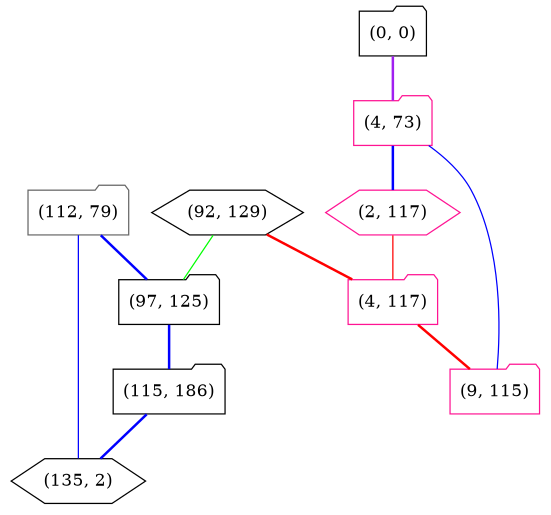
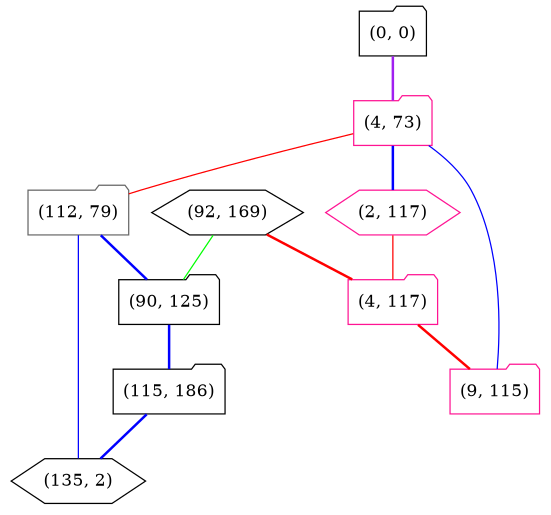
  graph {
    node [color=black shape=folder]
    edge [color=blue style=bold weight=3]
    "(4, 73)" [color=deeppink]
    "(0, 0)"
    "(2, 117)" [color=deeppink shape=hexagon]
    "(112, 79)" [color=gray40]
    "(9, 115)" [color=deeppink]
    "(4, 117)" [color=deeppink]
-   "(97, 125)"
+   "(97, 125)" [label="(90, 125)"]
    "(135, 2)" [shape=hexagon]
-   "(92, 129)" [shape=hexagon]
+   "(92, 129)" [shape=hexagon label="(92, 169)"]
    "(115, 186)"
    "(4, 73)" -- "(2, 117)"
+   "(4, 73)" -- "(112, 79)" [color=red style=solid weight=1]
    "(4, 73)" -- "(9, 115)" [style=solid]
    "(0, 0)" -- "(4, 73)" [color=purple weight=4]
    "(2, 117)" -- "(4, 117)" [color=red style=solid weight=1]
    "(112, 79)" -- "(97, 125)"
    "(112, 79)" -- "(135, 2)" [style=solid]
    "(4, 117)" -- "(9, 115)" [color=red weight=1]
    "(97, 125)" -- "(115, 186)"
    "(92, 129)" -- "(4, 117)" [color=red weight=1]
    "(92, 129)" -- "(97, 125)" [color=green style=solid weight=2]
    "(115, 186)" -- "(135, 2)" [weight=1]
  }
